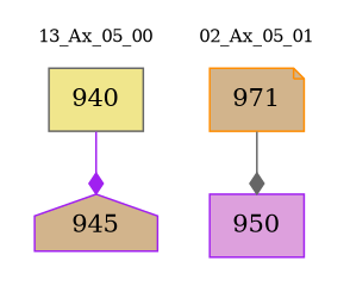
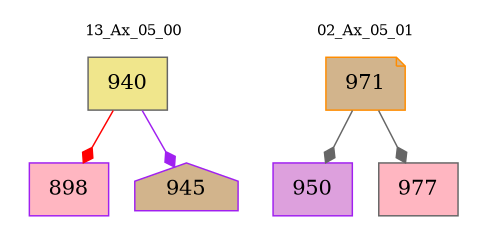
  digraph {
    node [color=purple fillcolor=lightpink shape=box style=filled]
    edge [arrowhead=diamond color=gray40]
    n1 [color=gray40 fillcolor=khaki label=940]
+   n2 [label=898]
    n3 [fillcolor=tan label=945 shape=house]
    n4 [color=darkorange fillcolor=tan label=971 shape=note]
    n5 [fillcolor=plum label=950]
+   n6 [color=gray40 label=977]
    subgraph cluster_1 {
      color=white
      fontsize=10
      label="13_Ax_05_00"
      n1
+     n2
      n3
    }
    subgraph cluster_2 {
      color=white
      fontsize=10
      label="02_Ax_05_01"
      n4
      n5
+     n6
    }
+   n1 -> n2 [color=red]
    n1 -> n3 [color=purple]
    n4 -> n5
+   n4 -> n6
  }
